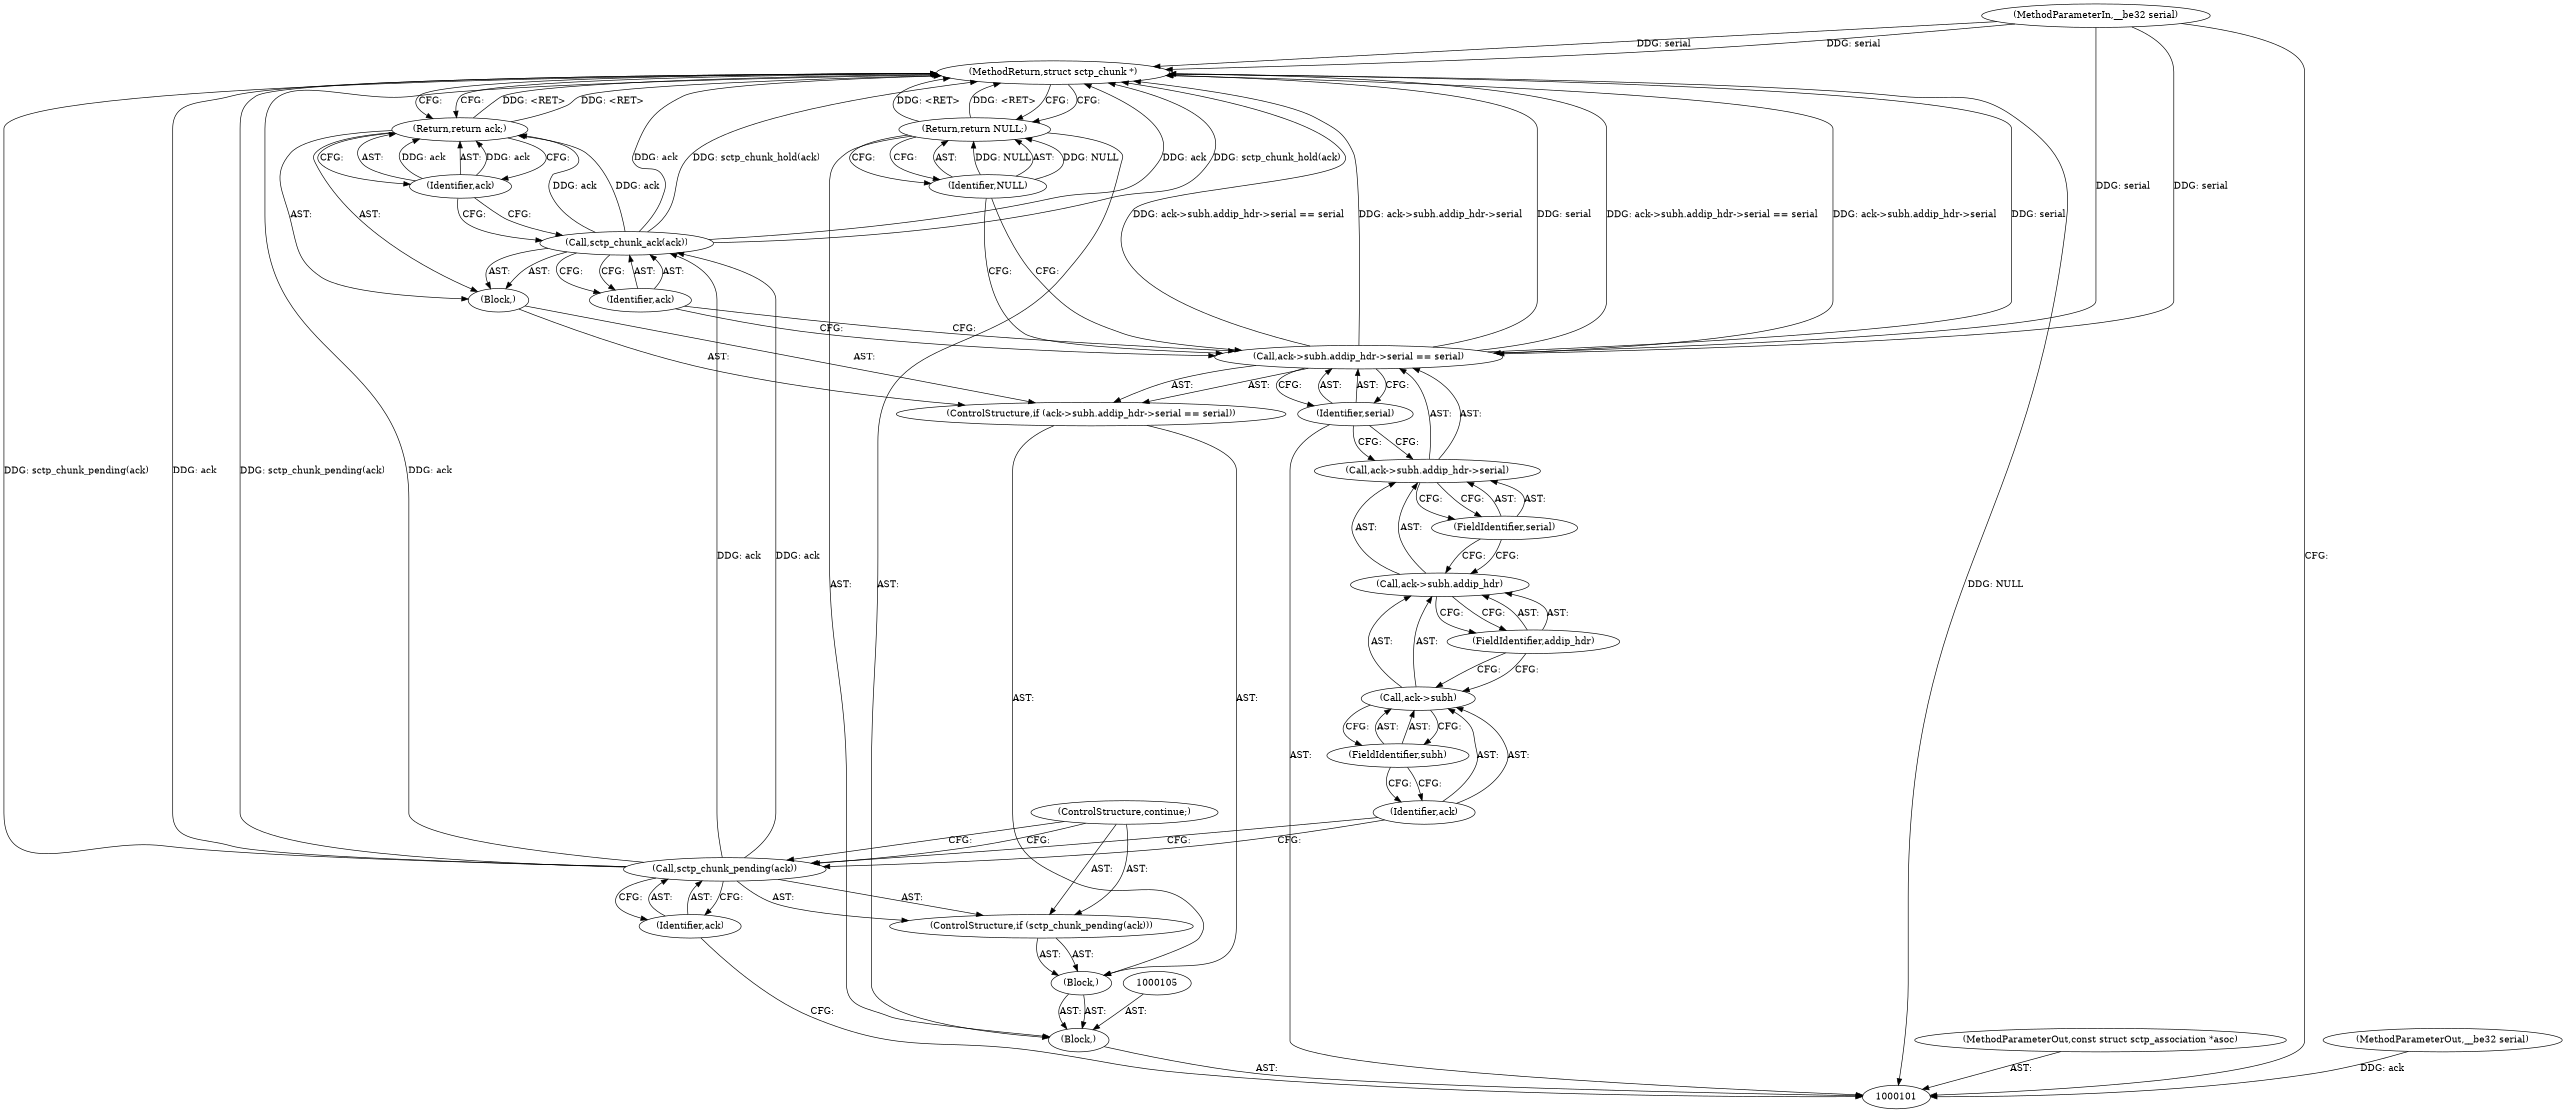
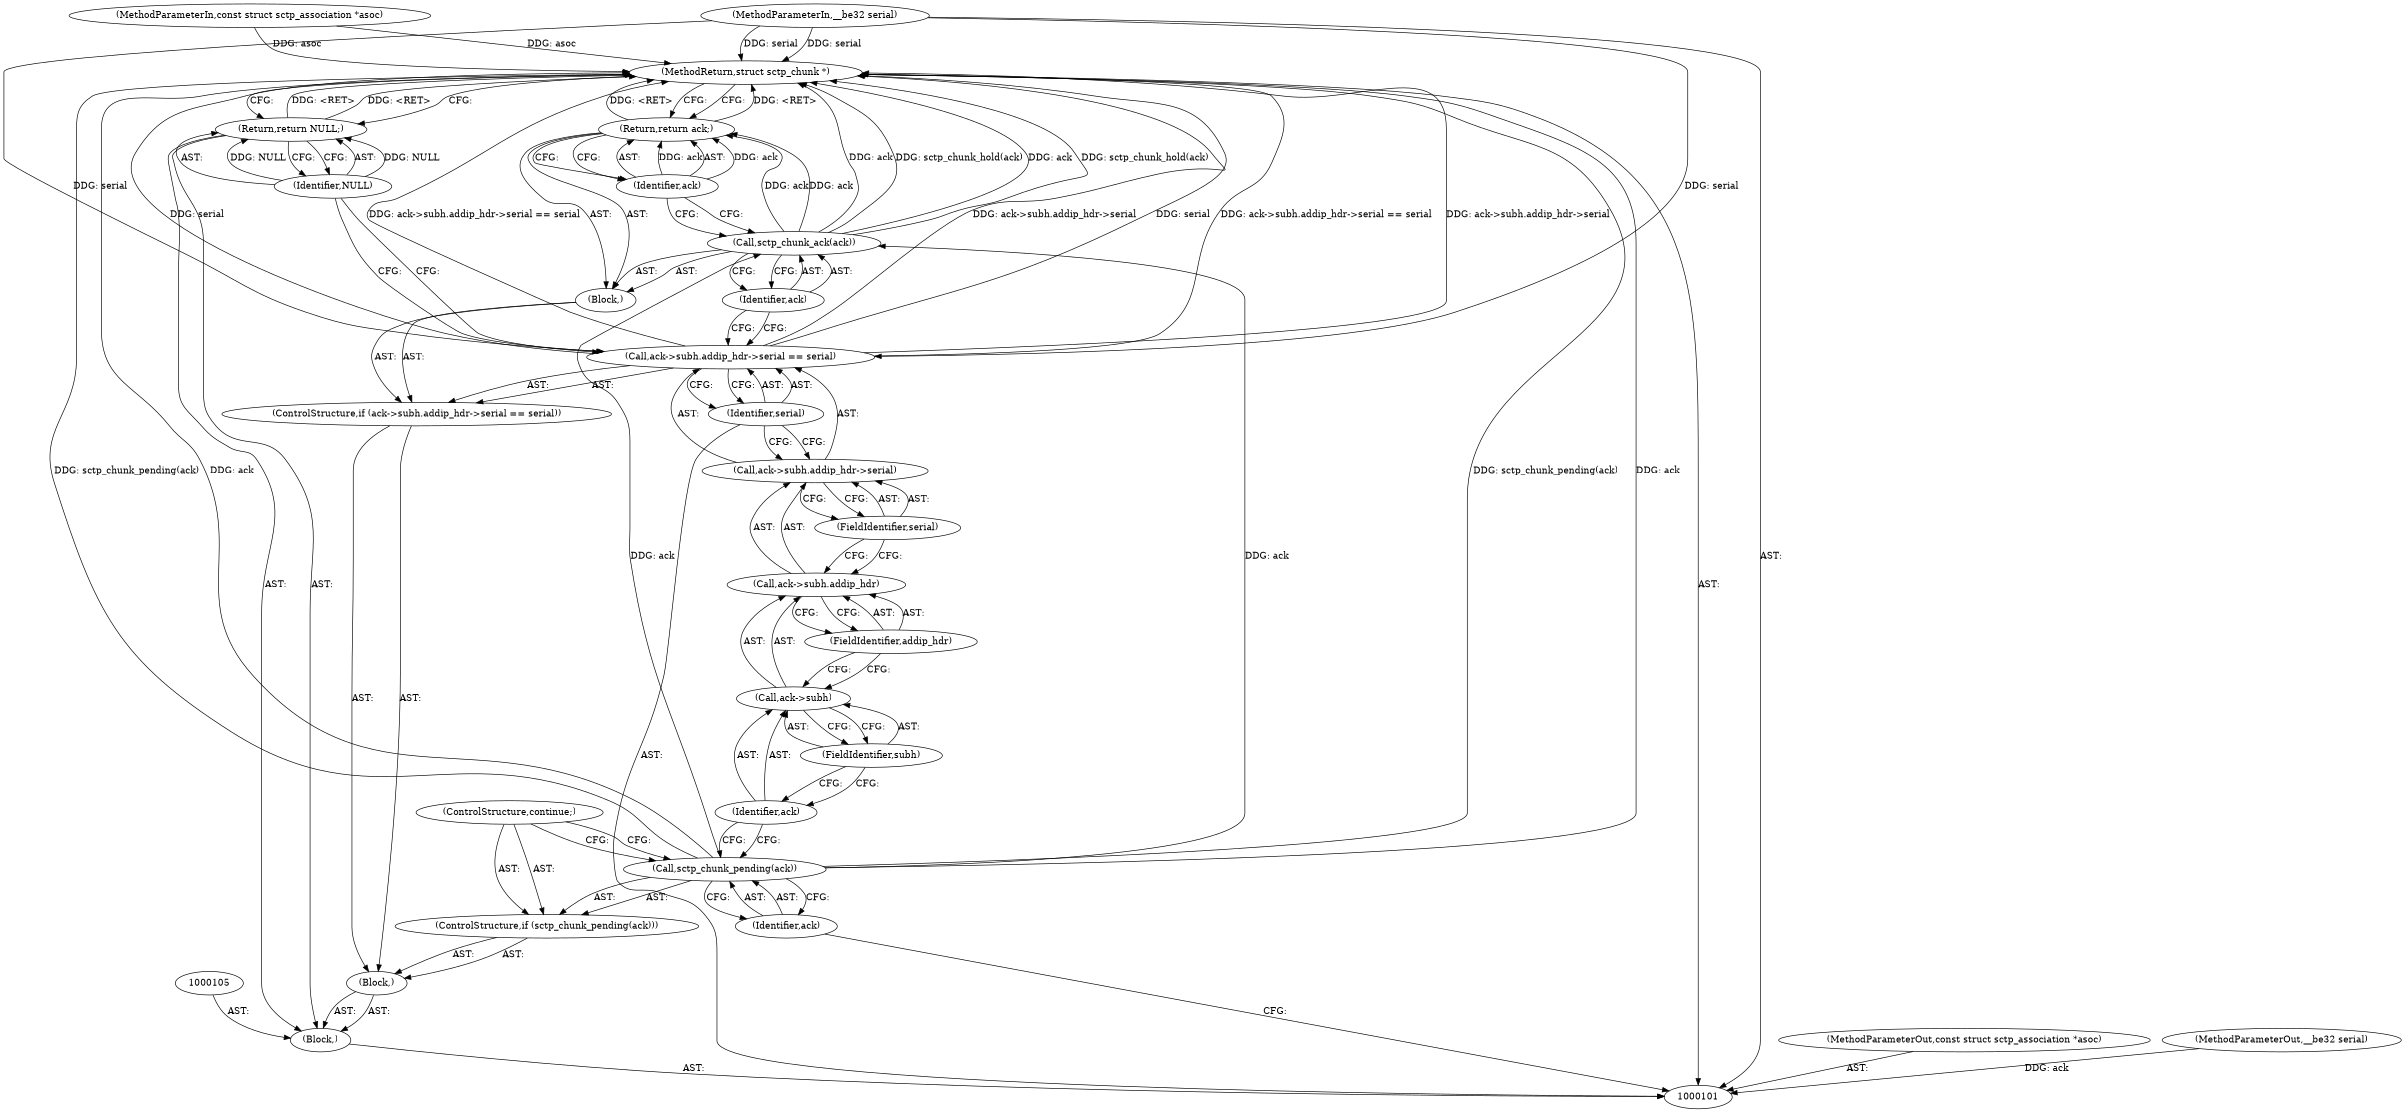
  digraph {
    n1 [label="(MethodReturn,struct sctp_chunk *)"]
    n2 [label="(Return,return ack;)"]
    n3 [label="(Return,return NULL;)"]
    1000101
    n5 [label="(Block,)"]
    n6 [label="(Identifier,ack)"]
    n7 [label="(Block,)"]
    n8 [label="(Identifier,NULL)"]
    n9 [label="(Block,)"]
    n10 [label="(ControlStructure,if (sctp_chunk_pending(ack)))"]
    n11 [label="(Identifier,ack)"]
    n12 [label="(Call,sctp_chunk_pending(ack))"]
    n13 [label="(Call,sctp_chunk_ack(ack))"]
    n14 [label="(Identifier,ack)"]
    n15 [label="(ControlStructure,continue;)"]
    n16 [label="(FieldIdentifier,subh)"]
    n17 [label="(Call,ack->subh)"]
    n18 [label="(Identifier,ack)"]
    n19 [label="(Call,ack->subh.addip_hdr)"]
    n20 [label="(FieldIdentifier,addip_hdr)"]
    n21 [label="(Call,ack->subh.addip_hdr->serial)"]
    n22 [label="(FieldIdentifier,serial)"]
    n23 [label="(Call,ack->subh.addip_hdr->serial == serial)"]
    n24 [label="(ControlStructure,if (ack->subh.addip_hdr->serial == serial))"]
    n25 [label="(Identifier,serial)"]
+   n26 [label="(MethodParameterIn,const struct sctp_association *asoc)"]
    n27 [label="(MethodParameterOut,const struct sctp_association *asoc)"]
    n28 [label="(MethodParameterIn,__be32 serial)"]
    n29 [label="(MethodParameterOut,__be32 serial)"]
    1000105
    n1 -> n2 [label="CFG: "]
    n1 -> n2 [label="CFG: "]
    n1 -> n3 [label="CFG: "]
    n1 -> n3 [label="CFG: "]
-   n1 -> 1000101 [label="DDG: NULL"]
+   n1 -> 1000101 [label="AST: "]
    n2 -> n1 [label="DDG: <RET>"]
    n2 -> n1 [label="DDG: <RET>"]
    n2 -> n5 [label="AST: "]
    n2 -> n5 [label="AST: "]
    n2 -> n6 [label="CFG: "]
    n2 -> n6 [label="CFG: "]
    n3 -> n1 [label="DDG: <RET>"]
    n3 -> n1 [label="DDG: <RET>"]
    n3 -> n7 [label="AST: "]
    n3 -> n7 [label="AST: "]
    n3 -> n8 [label="CFG: "]
    n3 -> n8 [label="CFG: "]
    n5 -> n24 [label="AST: "]
    n5 -> n24 [label="AST: "]
    n6 -> n2 [label="AST: "]
    n6 -> n2 [label="DDG: ack"]
    n6 -> n2 [label="AST: "]
    n6 -> n2 [label="DDG: ack"]
    n6 -> n13 [label="CFG: "]
    n6 -> n13 [label="CFG: "]
    n7 -> 1000101 [label="AST: "]
    n8 -> n3 [label="AST: "]
    n8 -> n3 [label="DDG: NULL"]
    n8 -> n3 [label="AST: "]
    n8 -> n3 [label="DDG: NULL"]
    n8 -> n23 [label="CFG: "]
    n8 -> n23 [label="CFG: "]
    n9 -> n7 [label="AST: "]
    n9 -> n7 [label="AST: "]
    n10 -> n9 [label="AST: "]
    n10 -> n9 [label="AST: "]
    n11 -> 1000101 [label="CFG: "]
    n11 -> n12 [label="AST: "]
    n11 -> n12 [label="AST: "]
    n12 -> n1 [label="DDG: sctp_chunk_pending(ack)"]
    n12 -> n1 [label="DDG: ack"]
    n12 -> n1 [label="DDG: sctp_chunk_pending(ack)"]
    n12 -> n1 [label="DDG: ack"]
    n12 -> n10 [label="AST: "]
    n12 -> n10 [label="AST: "]
    n12 -> n11 [label="CFG: "]
    n12 -> n11 [label="CFG: "]
    n12 -> n13 [label="DDG: ack"]
    n12 -> n13 [label="DDG: ack"]
    n13 -> n1 [label="DDG: ack"]
    n13 -> n1 [label="DDG: sctp_chunk_hold(ack)"]
    n13 -> n1 [label="DDG: ack"]
    n13 -> n1 [label="DDG: sctp_chunk_hold(ack)"]
    n13 -> n2 [label="DDG: ack"]
    n13 -> n2 [label="DDG: ack"]
    n13 -> n5 [label="AST: "]
    n13 -> n5 [label="AST: "]
    n13 -> n14 [label="CFG: "]
    n13 -> n14 [label="CFG: "]
    n14 -> n13 [label="AST: "]
    n14 -> n13 [label="AST: "]
    n14 -> n23 [label="CFG: "]
    n14 -> n23 [label="CFG: "]
    n15 -> n10 [label="AST: "]
    n15 -> n10 [label="AST: "]
    n15 -> n12 [label="CFG: "]
    n15 -> n12 [label="CFG: "]
    n16 -> n17 [label="AST: "]
    n16 -> n17 [label="AST: "]
    n16 -> n18 [label="CFG: "]
    n16 -> n18 [label="CFG: "]
    n17 -> n16 [label="CFG: "]
    n17 -> n16 [label="CFG: "]
    n17 -> n19 [label="AST: "]
    n17 -> n19 [label="AST: "]
    n18 -> n12 [label="CFG: "]
    n18 -> n12 [label="CFG: "]
    n18 -> n17 [label="AST: "]
    n18 -> n17 [label="AST: "]
    n19 -> n20 [label="CFG: "]
    n19 -> n20 [label="CFG: "]
    n19 -> n21 [label="AST: "]
    n19 -> n21 [label="AST: "]
    n20 -> n17 [label="CFG: "]
    n20 -> n17 [label="CFG: "]
    n20 -> n19 [label="AST: "]
    n20 -> n19 [label="AST: "]
    n21 -> n22 [label="CFG: "]
    n21 -> n22 [label="CFG: "]
    n21 -> n23 [label="AST: "]
    n21 -> n23 [label="AST: "]
    n22 -> n19 [label="CFG: "]
    n22 -> n19 [label="CFG: "]
    n22 -> n21 [label="AST: "]
    n22 -> n21 [label="AST: "]
    n23 -> n1 [label="DDG: ack->subh.addip_hdr->serial == serial"]
    n23 -> n1 [label="DDG: ack->subh.addip_hdr->serial"]
    n23 -> n1 [label="DDG: serial"]
    n23 -> n1 [label="DDG: ack->subh.addip_hdr->serial == serial"]
    n23 -> n1 [label="DDG: ack->subh.addip_hdr->serial"]
    n23 -> n1 [label="DDG: serial"]
    n23 -> n24 [label="AST: "]
    n23 -> n24 [label="AST: "]
    n23 -> n25 [label="CFG: "]
    n23 -> n25 [label="CFG: "]
    n24 -> n9 [label="AST: "]
    n24 -> n9 [label="AST: "]
    n25 -> 1000101 [label="AST: "]
    n25 -> n21 [label="CFG: "]
    n25 -> n21 [label="CFG: "]
    n25 -> n23 [label="AST: "]
    n25 -> n23 [label="AST: "]
+   n26 -> n1 [label="DDG: asoc"]
+   n26 -> n1 [label="DDG: asoc"]
    n27 -> 1000101 [label="AST: "]
    n28 -> n1 [label="DDG: serial"]
    n28 -> n1 [label="DDG: serial"]
-   n28 -> 1000101 [label="CFG: "]
+   n28 -> 1000101 [label="AST: "]
    n28 -> n23 [label="DDG: serial"]
    n28 -> n23 [label="DDG: serial"]
    n29 -> 1000101 [label="DDG: ack"]
    1000105 -> n7 [label="AST: "]
  }
